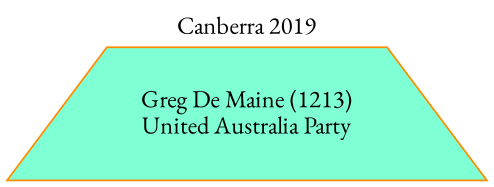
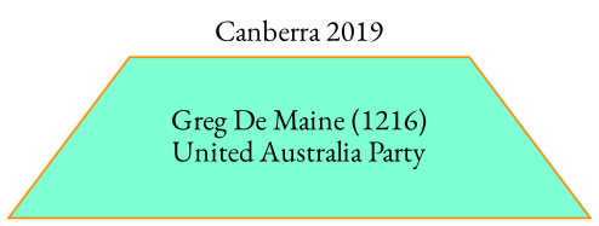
  digraph {
    label="Canberra 2019"
    labelloc=t
    mclimit=10
    fontname="EB Garamond"
-   n1 [label="Greg De Maine (1213)\nUnited Australia Party" shape=trapezium style=filled fillcolor=aquamarine color=darkorange fontname="EB Garamond"]
+   n1 [label="Greg De Maine (1216)\nUnited Australia Party" shape=trapezium style=filled fillcolor=aquamarine color=darkorange fontname="EB Garamond"]
  }
